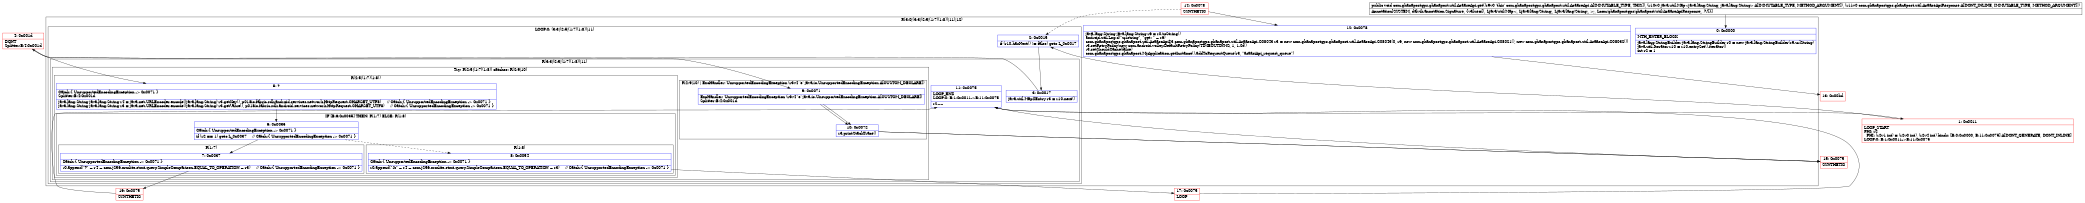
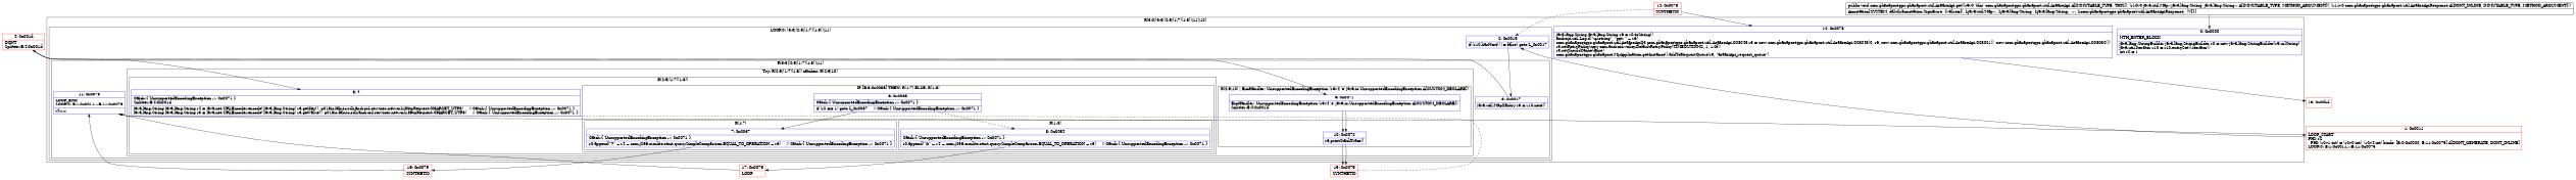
  digraph {
    node [color=blue shape=record]
    n1 [label="{7\:\ 0x0037|Catch:\{ UnsupportedEncodingException \-\> 0x0071 \}\l|r0.append(\"?\" + r4 + com.j256.ormlite.stmt.query.SimpleComparison.EQUAL_TO_OPERATION + r3)     \/\/ Catch:\{ UnsupportedEncodingException \-\> 0x0071 \}\l}"]
    n2 [label="{8\:\ 0x0054|Catch:\{ UnsupportedEncodingException \-\> 0x0071 \}\l|r0.append(\"&\" + r4 + com.j256.ormlite.stmt.query.SimpleComparison.EQUAL_TO_OPERATION + r3)     \/\/ Catch:\{ UnsupportedEncodingException \-\> 0x0071 \}\l}"]
    n3 [label="{6\:\ 0x0035|Catch:\{ UnsupportedEncodingException \-\> 0x0071 \}\l|if (r2 == 1) goto L_0x0037     \/\/ Catch:\{ UnsupportedEncodingException \-\> 0x0071 \}\l}"]
    n4 [label="{5\:\ ?|Catch:\{ UnsupportedEncodingException \-\> 0x0071 \}\lSplitter:B:4:0x001d\l|java.lang.String java.lang.String r4 = java.net.URLEncoder.encode((java.lang.String) r3.getKey(), p018io.fabric.sdk.android.services.network.HttpRequest.CHARSET_UTF8)     \/\/ Catch:\{ UnsupportedEncodingException \-\> 0x0071 \}\ljava.lang.String java.lang.String r3 = java.net.URLEncoder.encode((java.lang.String) r3.getValue(), p018io.fabric.sdk.android.services.network.HttpRequest.CHARSET_UTF8)     \/\/ Catch:\{ UnsupportedEncodingException \-\> 0x0071 \}\l}"]
    n5 [label="{9\:\ 0x0071|ExcHandler: UnsupportedEncodingException (r3v4 'e' java.io.UnsupportedEncodingException A[CUSTOM_DECLARE])\lSplitter:B:4:0x001d\l}"]
    n6 [label="{10\:\ 0x0072|r3.printStackTrace()\l}"]
    n7 [label="{3\:\ 0x0017|java.util.Map$Entry r3 = r10.next()\l}"]
    n8 [label="{11\:\ 0x0075|LOOP_END\lLOOP:0: B:1:0x0011\-\>B:11:0x0075\l|r2++\l}"]
    n9 [label="{2\:\ 0x0015|if (r10.hasNext() != false) goto L_0x0017\l}"]
    n10 [label="{0\:\ 0x0000|MTH_ENTER_BLOCK\l|java.lang.StringBuilder java.lang.StringBuilder r0 = new java.lang.StringBuilder(r9.urlString)\ljava.util.Iterator r10 = r10.entrySet().iterator()\lint r2 = 1\l}"]
    n11 [label="{12\:\ 0x0078|java.lang.String java.lang.String r6 = r0.toString()\landroid.util.Log.d(\"urlstring\", \"get: \" + r6)\lcom.ghanapostgps.ghanapost.util.AsaaseApi$3 com.ghanapostgps.ghanapost.util.AsaaseApi.C08043 r3 = new com.ghanapostgps.ghanapost.util.AsaaseApi.C08043(0, r6, new com.ghanapostgps.ghanapost.util.AsaaseApi.C08021(), new com.ghanapostgps.ghanapost.util.AsaaseApi.C08032())\lr3.setRetryPolicy(new com.android.volley.DefaultRetryPolicy(TIMEOUTINMS, 1, 1.0f))\lr3.setShouldCache(false)\lcom.ghanapostgps.ghanapost.MyApplication.getInstance().addToRequestQueue(r3, \"asaasiApi_request_queue\")\l}"]
    n12 [color=red label="{16\:\ 0x0075|SYNTHETIC\l}"]
    n13 [color=red label="{17\:\ 0x0075|LOOP\l}"]
    n14 [color=red label="{15\:\ 0x0075|SYNTHETIC\l}"]
    n15 [color=red label="{4\:\ 0x001d|DONT\lSplitter:B:4:0x001d\l}"]
    n16 [color=red label="{1\:\ 0x0011|LOOP_START\lPHI: r2 \l  PHI: (r2v1 int) = (r2v0 int), (r2v4 int) binds: [B:0:0x0000, B:11:0x0075] A[DONT_GENERATE, DONT_INLINE]\lLOOP:0: B:1:0x0011\-\>B:11:0x0075\l}"]
    n17 [color=red label="{13\:\ 0x00bd}"]
    n18 [color=red label="{14\:\ 0x0078|SYNTHETIC\l}"]
    n19 [label="{public void com.ghanapostgps.ghanapost.util.AsaaseApi.get((r9v0 'this' com.ghanapostgps.ghanapost.util.AsaaseApi A[IMMUTABLE_TYPE, THIS]), (r10v0 java.util.Map\<java.lang.String, java.lang.String\> A[IMMUTABLE_TYPE, METHOD_ARGUMENT]), (r11v0 com.ghanapostgps.ghanapost.util.AsaaseApiResponse A[DONT_INLINE, IMMUTABLE_TYPE, METHOD_ARGUMENT]))  | Annotation[SYSTEM, dalvik.annotation.Signature, \{value=[(, Ljava\/util\/Map\<, Ljava\/lang\/String;, Ljava\/lang\/String;, \>;, Lcom\/ghanapostgps\/ghanapost\/util\/AsaaseApiResponse;, )V]\}]\l}" color=""]
    subgraph cluster_1 {
      label="R(3:0|(3:3|(2:5|(1:7)(1:8))|11)|12)"
      n10
      n11
      subgraph cluster_2 {
        label="LOOP:0: (3:3|(2:5|(1:7)(1:8))|11)"
        n9
        subgraph cluster_3 {
          label="R(3:3|(2:5|(1:7)(1:8))|11)"
          n7
          n8
          subgraph cluster_4 {
            label="Try: R(2:5|(1:7)(1:8)) catches: R(2:9|10)"
            subgraph cluster_5 {
              label="R(2:5|(1:7)(1:8))"
              n4
              subgraph cluster_6 {
                label="IF [B:6:0x0035] THEN: R(1:7) ELSE: R(1:8)"
                n3
                subgraph cluster_7 {
                  label="R(1:7)"
                  n1
                }
                subgraph cluster_8 {
                  label="R(1:8)"
                  n2
                }
              }
            }
            subgraph cluster_9 {
              label="R(2:9|10) | ExcHandler: UnsupportedEncodingException (r3v4 'e' java.io.UnsupportedEncodingException A[CUSTOM_DECLARE])\l"
              n5
              n6
            }
          }
        }
      }
    }
    subgraph cluster_10 {
      label="R(2:9|10) | ExcHandler: UnsupportedEncodingException (r3v4 'e' java.io.UnsupportedEncodingException A[CUSTOM_DECLARE])\l"
    }
    n1 -> n12
    n2 -> n13
    n3 -> n1
    n3 -> n2 [style=dashed]
-   n4 -> n3
    n5 -> n6
    n5 -> n6
    n6 -> n14
    n6 -> n14
    n7 -> n15
    n8 -> n16
    n9 -> n7
    n11 -> n17
    n12 -> n8
    n13 -> n8
-   n14 -> n8
+   n14 -> n8 [style=dashed]
    n15 -> n4
    n15 -> n5
    n16 -> n9
    n18 -> n9 [style=dashed]
    n18 -> n11
    n19 -> n10
  }
